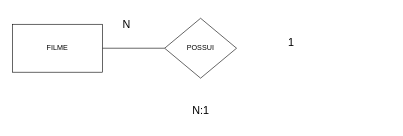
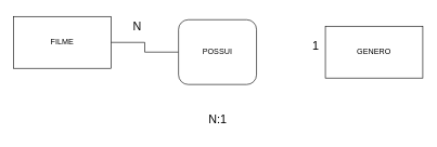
  <mxCell id="0" />
  <mxCell id="1" parent="0" />
  <mxCell id="2" style="edgeStyle=orthogonalEdgeStyle;rounded=0;orthogonalLoop=1;jettySize=auto;html=1;entryX=0;entryY=0.5;entryDx=0;entryDy=0;endArrow=none;endFill=0;" parent="1" source="3" target="4" edge="1"><mxGeometry relative="1" as="geometry" /></mxCell>
- <mxCell id="3" value="FILME" style="rounded=0;whiteSpace=wrap;html=1;" parent="1" vertex="1"><mxGeometry x="20" y="40" width="150" height="80" as="geometry" /></mxCell>
- <mxCell id="4" value="POSSUI" style="rhombus;whiteSpace=wrap;html=1;" parent="1" vertex="1"><mxGeometry x="274" y="30" width="120" height="100" as="geometry" /></mxCell>
+ <mxCell id="3" value="FILME" style="rounded=0;whiteSpace=wrap;html=1;" parent="1" vertex="1"><mxGeometry x="20" y="25" width="150" height="80" as="geometry" /></mxCell>
+ <mxCell id="4" value="POSSUI" style="whiteSpace=wrap;html=1;rounded=1;" parent="1" vertex="1"><mxGeometry x="274" y="30" width="120" height="100" as="geometry" /></mxCell>
+ <mxCell id="5" value="GENERO" style="rounded=0;whiteSpace=wrap;html=1;" parent="1" vertex="1"><mxGeometry x="500" y="40" width="150" height="80" as="geometry" /></mxCell>
  <mxCell id="6" value="&lt;font style=&quot;font-size: 18px;&quot;&gt;1&lt;/font&gt;" style="text;html=1;align=center;verticalAlign=middle;resizable=0;points=[];autosize=1;strokeColor=none;fillColor=none;" parent="1" vertex="1"><mxGeometry x="470" y="50" width="30" height="40" as="geometry" /></mxCell>
  <mxCell id="7" value="&lt;font style=&quot;font-size: 18px;&quot;&gt;N&lt;/font&gt;" style="text;html=1;align=center;verticalAlign=middle;resizable=0;points=[];autosize=1;strokeColor=none;fillColor=none;" parent="1" vertex="1"><mxGeometry x="190" y="20" width="40" height="40" as="geometry" /></mxCell>
  <mxCell id="8" value="&lt;font style=&quot;font-size: 18px;&quot;&gt;N:1&lt;/font&gt;" style="text;html=1;align=center;verticalAlign=middle;resizable=0;points=[];autosize=1;strokeColor=none;fillColor=none;" parent="1" vertex="1"><mxGeometry x="309" y="165" width="50" height="40" as="geometry" /></mxCell>
